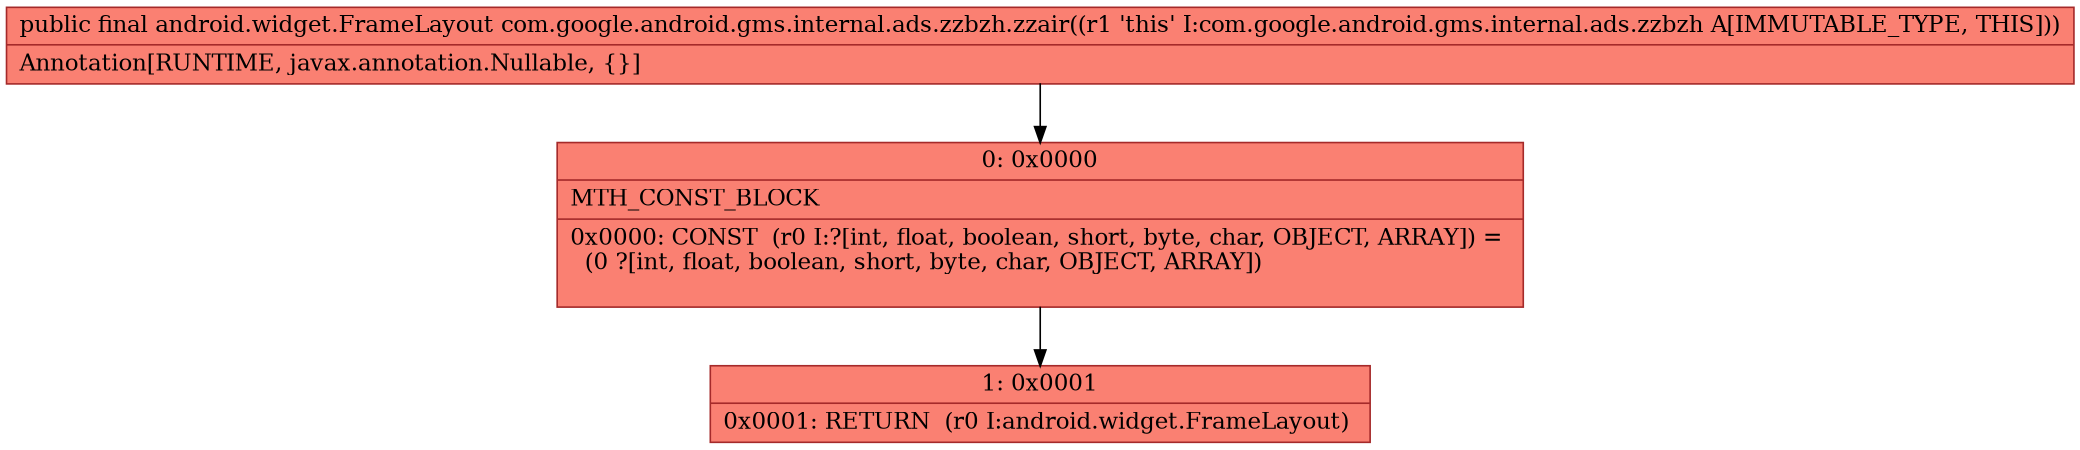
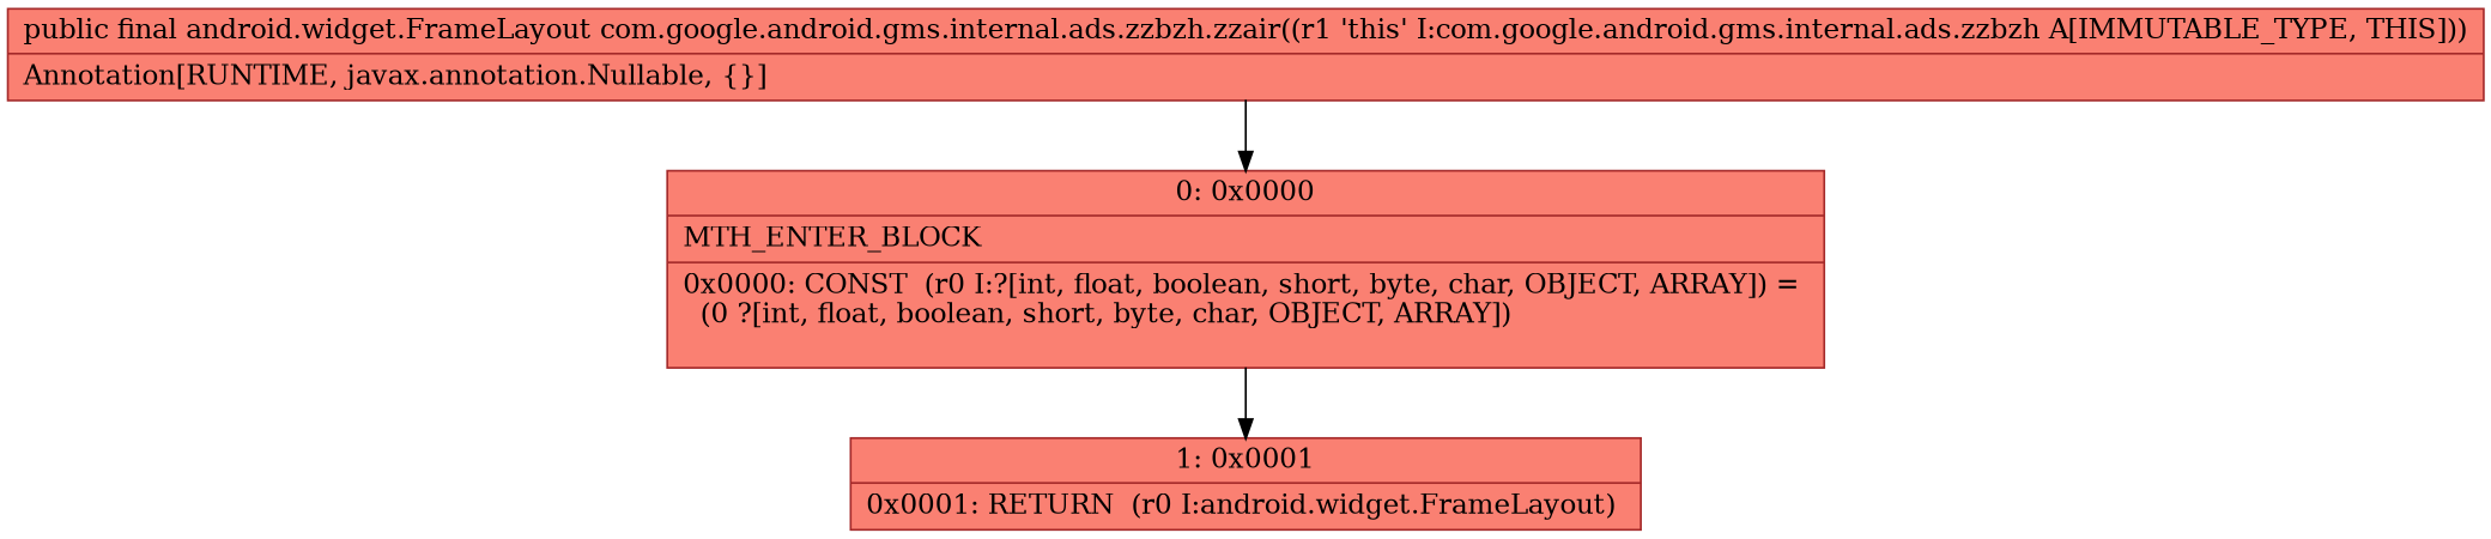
  digraph {
    node [shape=record style=filled fillcolor=salmon color=brown]
-   n1 [label="{0\:\ 0x0000|MTH_CONST_BLOCK\l|0x0000: CONST  (r0 I:?[int, float, boolean, short, byte, char, OBJECT, ARRAY]) = \l  (0 ?[int, float, boolean, short, byte, char, OBJECT, ARRAY])\l \l}"]
+   n1 [label="{0\:\ 0x0000|MTH_ENTER_BLOCK\l|0x0000: CONST  (r0 I:?[int, float, boolean, short, byte, char, OBJECT, ARRAY]) = \l  (0 ?[int, float, boolean, short, byte, char, OBJECT, ARRAY])\l \l}"]
    n2 [label="{1\:\ 0x0001|0x0001: RETURN  (r0 I:android.widget.FrameLayout) \l}"]
    n3 [label="{public final android.widget.FrameLayout com.google.android.gms.internal.ads.zzbzh.zzair((r1 'this' I:com.google.android.gms.internal.ads.zzbzh A[IMMUTABLE_TYPE, THIS]))  | Annotation[RUNTIME, javax.annotation.Nullable, \{\}]\l}"]
    n1 -> n2
    n3 -> n1
  }
